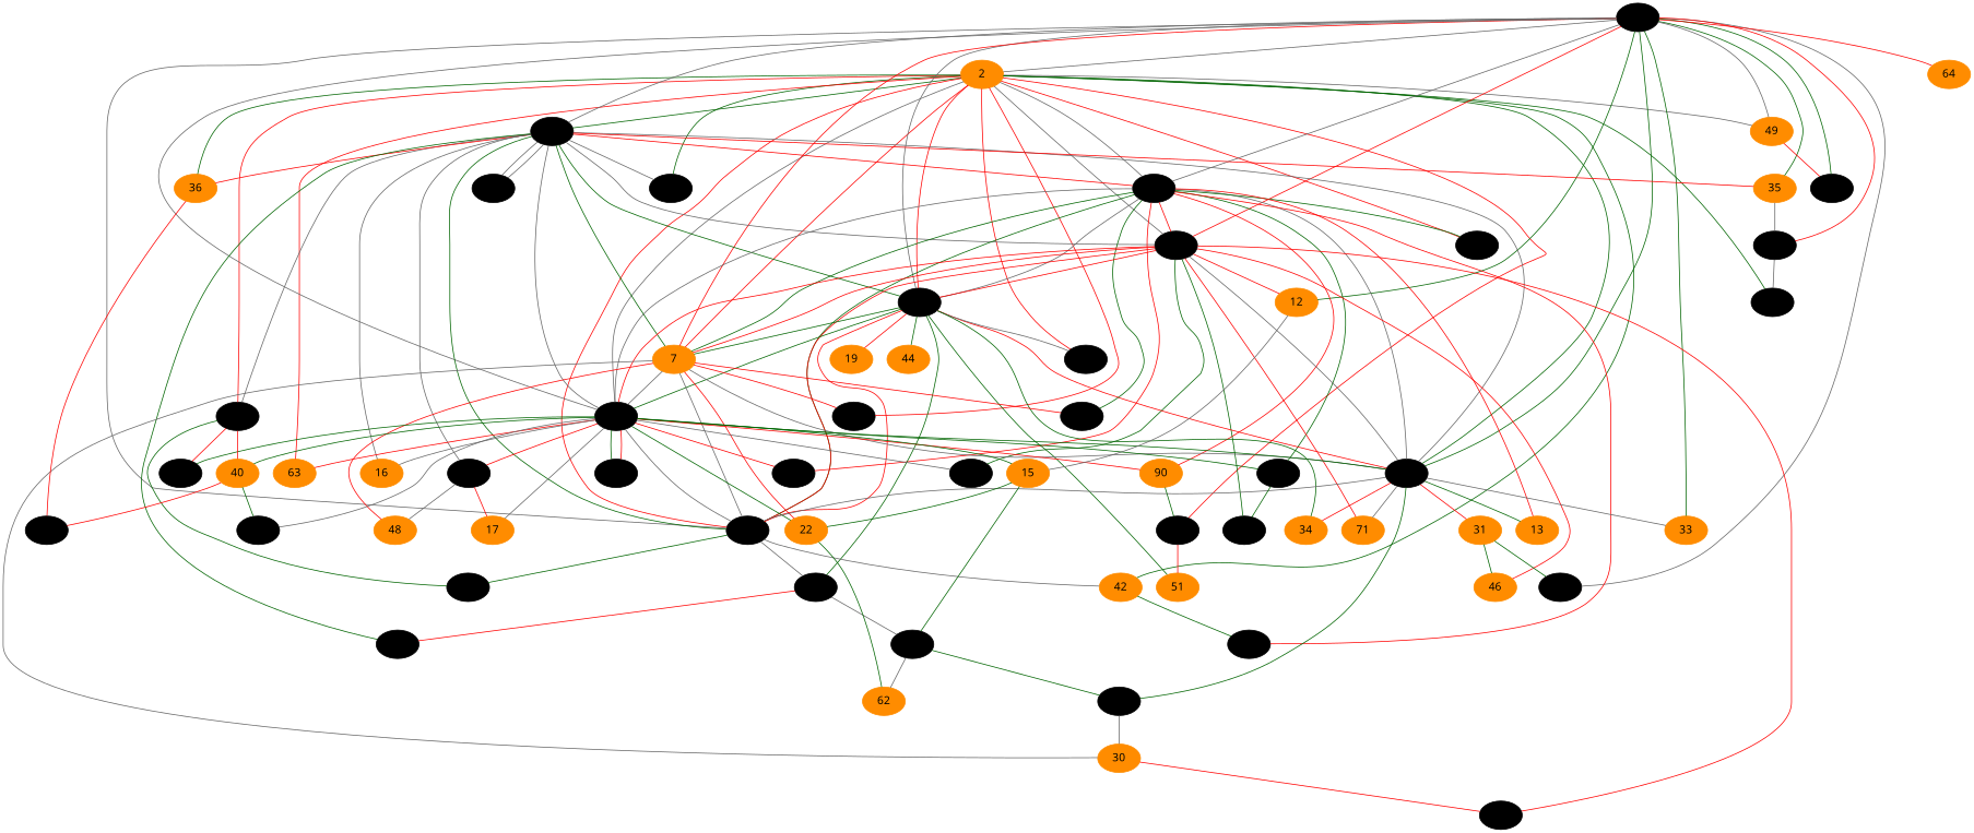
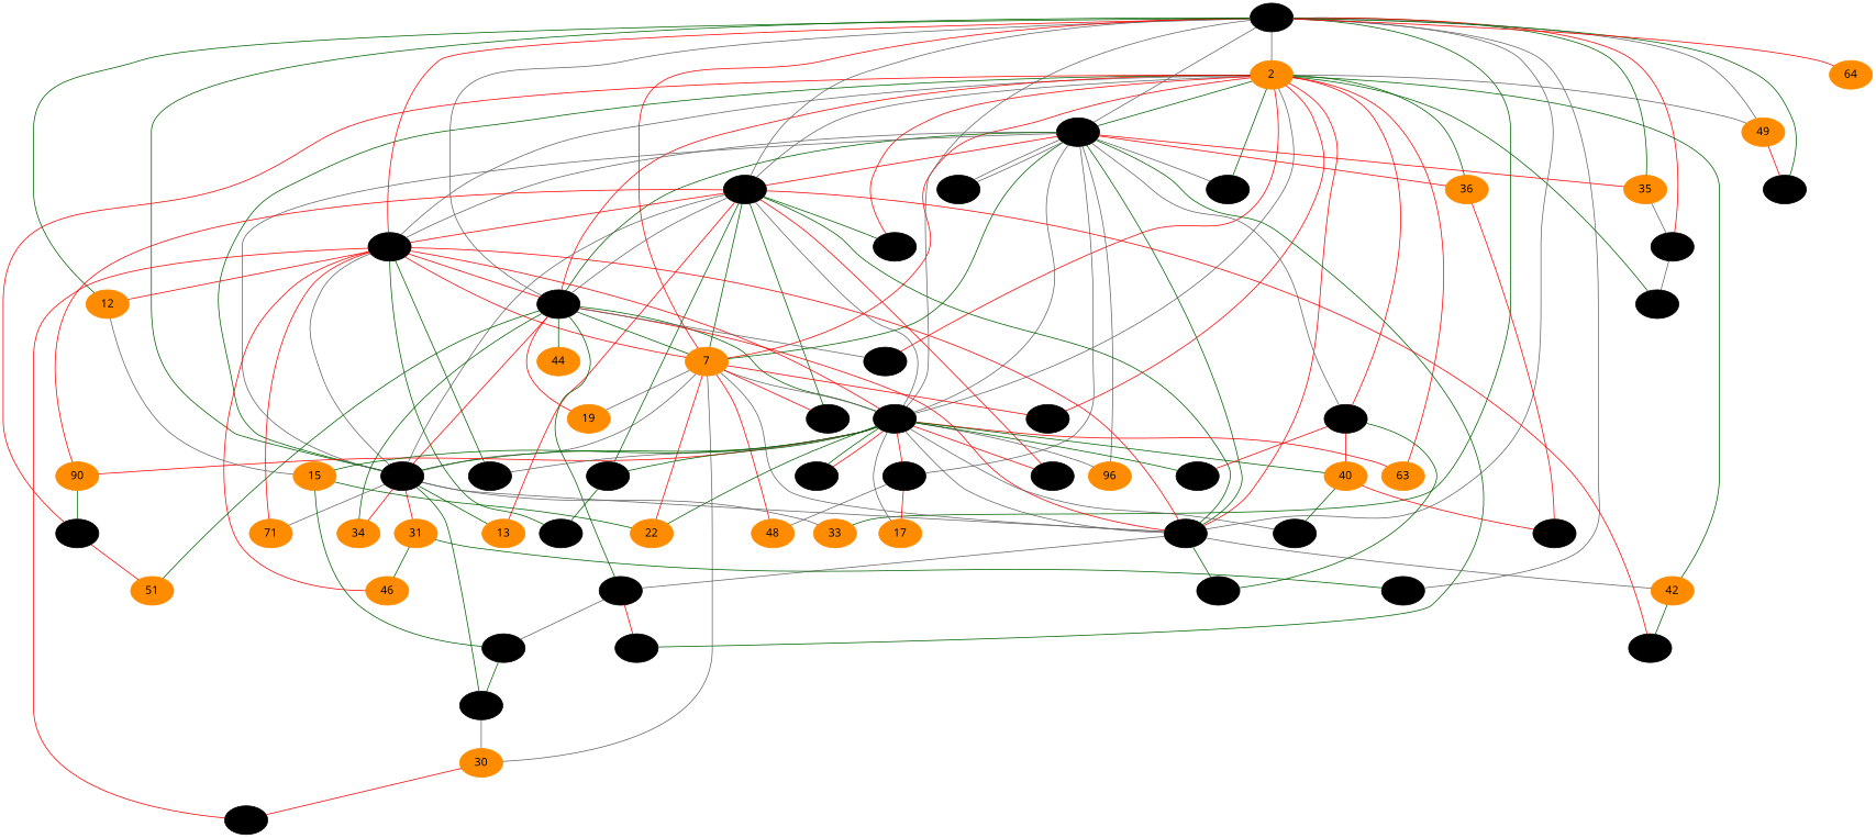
  graph {
    fontname="Noto Sans"
    node [color=black fontname="Noto Sans" style=filled]
    edge [color=red fontname="Noto Sans"]
    2 [color=darkorange]
    1
    3
    4
    5
    6
    7 [color=darkorange]
    8
    9
    10
    12 [color=darkorange]
    33 [color=darkorange]
    35 [color=darkorange]
    37
    39
    49 [color=darkorange]
    58
    64 [color=darkorange]
    24
    26
    29
    36 [color=darkorange]
    41
    42 [color=darkorange]
    45
    47
    59
    63 [color=darkorange]
    14
-   16 [color=darkorange]
+   16 [color=darkorange label=96]
    28
    55
    13 [color=darkorange]
    n34 [color=darkorange label=90]
    32
    50
    53
    54
    n39 [color=darkorange label=71]
    27
    46 [color=darkorange]
    52
    57
    18
    19 [color=darkorange]
    34 [color=darkorange]
    44 [color=darkorange]
    51 [color=darkorange]
    22 [color=darkorange]
    30 [color=darkorange]
    48 [color=darkorange]
    15 [color=darkorange]
    17 [color=darkorange]
    25
    40 [color=darkorange]
    56
    60
    23
    31 [color=darkorange]
    38
    61
    21
-   62 [color=darkorange]
    2 -- 3 [color=darkgreen]
    2 -- 4 [color=gray40]
    2 -- 5 [color=gray40]
    2 -- 6
    2 -- 7
    2 -- 8 [color=gray40]
    2 -- 9 [color=darkgreen]
    2 -- 10
    2 -- 49 [color=gray40]
    2 -- 24
    2 -- 26
    2 -- 29
    2 -- 36 [color=darkgreen]
    2 -- 41 [color=darkgreen]
    2 -- 42 [color=darkgreen]
    2 -- 45 [color=darkgreen]
    2 -- 47
    2 -- 59
    2 -- 63
    1 -- 2 [color=gray40]
    1 -- 3 [color=gray40]
    1 -- 4 [color=gray40]
    1 -- 5
    1 -- 6 [color=gray40]
    1 -- 7
    1 -- 8 [color=gray40]
    1 -- 9 [color=darkgreen]
    1 -- 10 [color=gray40]
    1 -- 12 [color=darkgreen]
    1 -- 33 [color=darkgreen]
    1 -- 35 [color=darkgreen]
    1 -- 37 [color=gray40]
    1 -- 39
    1 -- 49 [color=gray40]
    1 -- 58 [color=darkgreen]
    1 -- 64
    3 -- 4
    3 -- 5 [color=gray40]
    3 -- 6 [color=darkgreen]
    3 -- 7 [color=darkgreen]
    3 -- 8 [color=gray40]
    3 -- 9 [color=gray40]
    3 -- 10 [color=darkgreen]
    3 -- 35
    3 -- 24 [color=gray40]
    3 -- 36
    3 -- 45 [color=gray40]
    3 -- 14 [color=gray40]
    3 -- 16 [color=gray40]
    3 -- 28 [color=darkgreen]
    3 -- 55 [color=gray40]
    3 -- 55 [color=gray40]
    4 -- 5
    4 -- 6 [color=gray40]
    4 -- 7 [color=darkgreen]
    4 -- 8 [color=gray40]
    4 -- 9 [color=gray40]
    4 -- 10 [color=darkgreen]
    4 -- 29 [color=darkgreen]
    4 -- 13
    4 -- n34
    4 -- 32 [color=darkgreen]
    4 -- 50 [color=darkgreen]
    4 -- 53
    4 -- 54
    5 -- 6
    5 -- 7
    5 -- 8
    5 -- 9 [color=gray40]
    5 -- 10
    5 -- 12
    5 -- n39
    5 -- 27 [color=darkgreen]
    5 -- 46
    5 -- 52
    5 -- 57 [color=darkgreen]
    6 -- 7 [color=darkgreen]
    6 -- 8 [color=darkgreen]
    6 -- 9
    6 -- 10
    6 -- 26 [color=gray40]
    6 -- 18 [color=darkgreen]
    6 -- 19
    6 -- 34 [color=darkgreen]
    6 -- 44 [color=darkgreen]
    6 -- 51 [color=darkgreen]
    7 -- 8 [color=gray40]
    7 -- 9 [color=gray40]
    7 -- 10 [color=gray40]
    7 -- 59
    7 -- 32
+   7 -- 19 [color=gray40]
    7 -- 22
    7 -- 30 [color=gray40]
    7 -- 48
    8 -- 9 [color=darkgreen]
    8 -- 10 [color=gray40]
    8 -- 63
    8 -- 14
    8 -- 16 [color=gray40]
    8 -- n34
    8 -- 50 [color=darkgreen]
    8 -- 54
    8 -- 27 [color=gray40]
    8 -- 22 [color=darkgreen]
    8 -- 15 [color=darkgreen]
    8 -- 17 [color=gray40]
    8 -- 25 [color=darkgreen]
    8 -- 40 [color=darkgreen]
    8 -- 56 [color=gray40]
    8 -- 60 [color=darkgreen]
    8 -- 60
    9 -- 10 [color=gray40]
    9 -- 33 [color=gray40]
    9 -- 13 [color=darkgreen]
    9 -- n39 [color=gray40]
    9 -- 34
    9 -- 23 [color=darkgreen]
    9 -- 31
    10 -- 42 [color=gray40]
    10 -- 18 [color=gray40]
    10 -- 38 [color=darkgreen]
    12 -- 15 [color=gray40]
    35 -- 39 [color=gray40]
    39 -- 41 [color=gray40]
    49 -- 58
    24 -- 25
    24 -- 40
    24 -- 38 [color=darkgreen]
    36 -- 61
    42 -- 53 [color=darkgreen]
    47 -- 51
    14 -- 48 [color=gray40]
    14 -- 17
    n34 -- 47 [color=darkgreen]
    50 -- 57 [color=darkgreen]
    18 -- 28
    18 -- 21 [color=gray40]
-   22 -- 62 [color=darkgreen]
    30 -- 52
    15 -- 22 [color=darkgreen]
    15 -- 21 [color=darkgreen]
    40 -- 56 [color=darkgreen]
    40 -- 61
    23 -- 30 [color=gray40]
    31 -- 37 [color=darkgreen]
    31 -- 46 [color=darkgreen]
    21 -- 23 [color=darkgreen]
-   21 -- 62 [color=gray40]
  }
